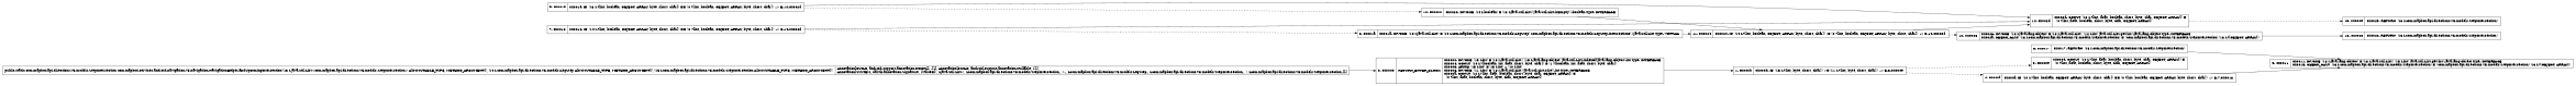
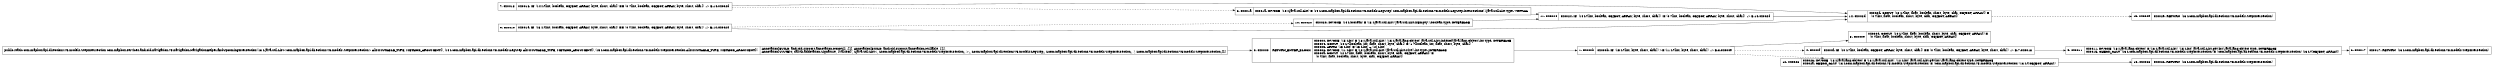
  digraph {
    rankdir=LR
    node [shape=record]
    n1 [label="{0\:\ 0x0000|RETURN_ENTER_BLOCK\l|0x0000: INVOKE  (r5 I:int) = (r3 I:java.util.List), (r5 I:java.lang.Object) java.util.List.indexOf(java.lang.Object):int type: INTERFACE \l0x0004: CONST  (r0 I:?[boolean, int, float, short, byte, char]) = (1 ?[boolean, int, float, short, byte, char]) \l0x0005: ARITH  (r5 I:int) = (r5 I:int) + (r0 I:int) \l0x0006: INVOKE  (r1 I:int) = (r3 I:java.util.List) java.util.List.size():int type: INTERFACE \l0x000a: CONST  (r2 I:?[int, float, boolean, short, byte, char, OBJECT, ARRAY]) = \l  (0 ?[int, float, boolean, short, byte, char, OBJECT, ARRAY])\l \l}"]
    n2 [label="{1\:\ 0x000b|0x000b: IF  (r5 I:?[int, byte, short, char]) \>= (r1 I:?[int, byte, short, char])  \-\> B:3:0x000e \l}"]
    n3 [label="{3\:\ 0x000e|0x000e: CONST  (r0 I:?[int, float, boolean, short, byte, char, OBJECT, ARRAY]) = \l  (0 ?[int, float, boolean, short, byte, char, OBJECT, ARRAY])\l \l}"]
    n4 [label="{4\:\ 0x000f|0x000f: IF  (r0 I:?[int, boolean, OBJECT, ARRAY, byte, short, char]) == (0 ?[int, boolean, OBJECT, ARRAY, byte, short, char])  \-\> B:7:0x0018 \l}"]
    n5 [label="{5\:\ 0x0011|0x0011: INVOKE  (r3 I:java.lang.Object) = (r3 I:java.util.List), (r5 I:int) java.util.List.get(int):java.lang.Object type: INTERFACE \l0x0015: CHECK_CAST  (r3 I:com.mapbox.api.directions.v5.models.StepIntersection) = (com.mapbox.api.directions.v5.models.StepIntersection) (r3 I:?[OBJECT, ARRAY]) \l}"]
    n6 [label="{6\:\ 0x0017|0x0017: RETURN  (r3 I:com.mapbox.api.directions.v5.models.StepIntersection) \l}"]
    n7 [label="{7\:\ 0x0018|0x0018: IF  (r4 I:?[int, boolean, OBJECT, ARRAY, byte, short, char]) == (0 ?[int, boolean, OBJECT, ARRAY, byte, short, char])  \-\> B:14:0x002d \l}"]
    n8 [label="{8\:\ 0x001a|0x001a: INVOKE  (r3 I:java.util.List) = (r4 I:com.mapbox.api.directions.v5.models.LegStep) com.mapbox.api.directions.v5.models.LegStep.intersections():java.util.List type: VIRTUAL \l}"]
    n9 [label="{14\:\ 0x002d|0x002d: CONST  (r3 I:?[int, float, boolean, short, byte, char, OBJECT, ARRAY]) = \l  (0 ?[int, float, boolean, short, byte, char, OBJECT, ARRAY])\l \l}"]
    n10 [label="{11\:\ 0x0024|0x0024: IF  (r4 I:?[int, boolean, OBJECT, ARRAY, byte, short, char]) != (0 ?[int, boolean, OBJECT, ARRAY, byte, short, char])  \-\> B:14:0x002d \l}"]
    n11 [label="{15\:\ 0x002e|0x002e: RETURN  (r3 I:com.mapbox.api.directions.v5.models.StepIntersection) \l}"]
    n12 [label="{9\:\ 0x001e|0x001e: IF  (r3 I:?[int, boolean, OBJECT, ARRAY, byte, short, char]) == (0 ?[int, boolean, OBJECT, ARRAY, byte, short, char])  \-\> B:14:0x002d \l}"]
    n13 [label="{10\:\ 0x0020|0x0020: INVOKE  (r4 I:boolean) = (r3 I:java.util.List) java.util.List.isEmpty():boolean type: INTERFACE \l}"]
    n14 [label="{12\:\ 0x0026|0x0026: INVOKE  (r3 I:java.lang.Object) = (r3 I:java.util.List), (r2 I:int) java.util.List.get(int):java.lang.Object type: INTERFACE \l0x002a: CHECK_CAST  (r3 I:com.mapbox.api.directions.v5.models.StepIntersection) = (com.mapbox.api.directions.v5.models.StepIntersection) (r3 I:?[OBJECT, ARRAY]) \l}"]
    n15 [label="{13\:\ 0x002c|0x002c: RETURN  (r3 I:com.mapbox.api.directions.v5.models.StepIntersection) \l}"]
    n16 [label="{public static com.mapbox.api.directions.v5.models.StepIntersection com.mapbox.services.android.navigation.v5.navigation.NavigationHelper.findUpcomingIntersection((r3 I:java.util.List\<com.mapbox.api.directions.v5.models.StepIntersection\> A[IMMUTABLE_TYPE, METHOD_ARGUMENT]), (r4 I:com.mapbox.api.directions.v5.models.LegStep A[IMMUTABLE_TYPE, METHOD_ARGUMENT]), (r5 I:com.mapbox.api.directions.v5.models.StepIntersection A[IMMUTABLE_TYPE, METHOD_ARGUMENT]))  | Annotation[BUILD, android.support.annotation.NonNull, \{\}], Annotation[BUILD, android.support.annotation.Nullable, \{\}], \lAnnotation[SYSTEM, dalvik.annotation.Signature, \{value=[(, Ljava\/util\/List\<, Lcom\/mapbox\/api\/directions\/v5\/models\/StepIntersection;, \>;, Lcom\/mapbox\/api\/directions\/v5\/models\/LegStep;, Lcom\/mapbox\/api\/directions\/v5\/models\/StepIntersection;, ), Lcom\/mapbox\/api\/directions\/v5\/models\/StepIntersection;]\}]\l}"]
    n1 -> n2
-   n2 -> n3 [style=dashed]
+   n2 -> n3
    n2 -> n4 [style=dashed]
    n4 -> n5 [style=solid]
-   n6 -> n5
+   n5 -> n6
    n7 -> n8 [style=dashed]
    n7 -> n9
    n8 -> n10
    n9 -> n11 [style=dashed]
    n10 -> n9
-   n10 -> n14 [style=dashed]
+   n2 -> n14 [style=dashed]
    n12 -> n9
    n12 -> n13 [style=dashed]
    n13 -> n10
    n14 -> n15
    n16 -> n1
  }
